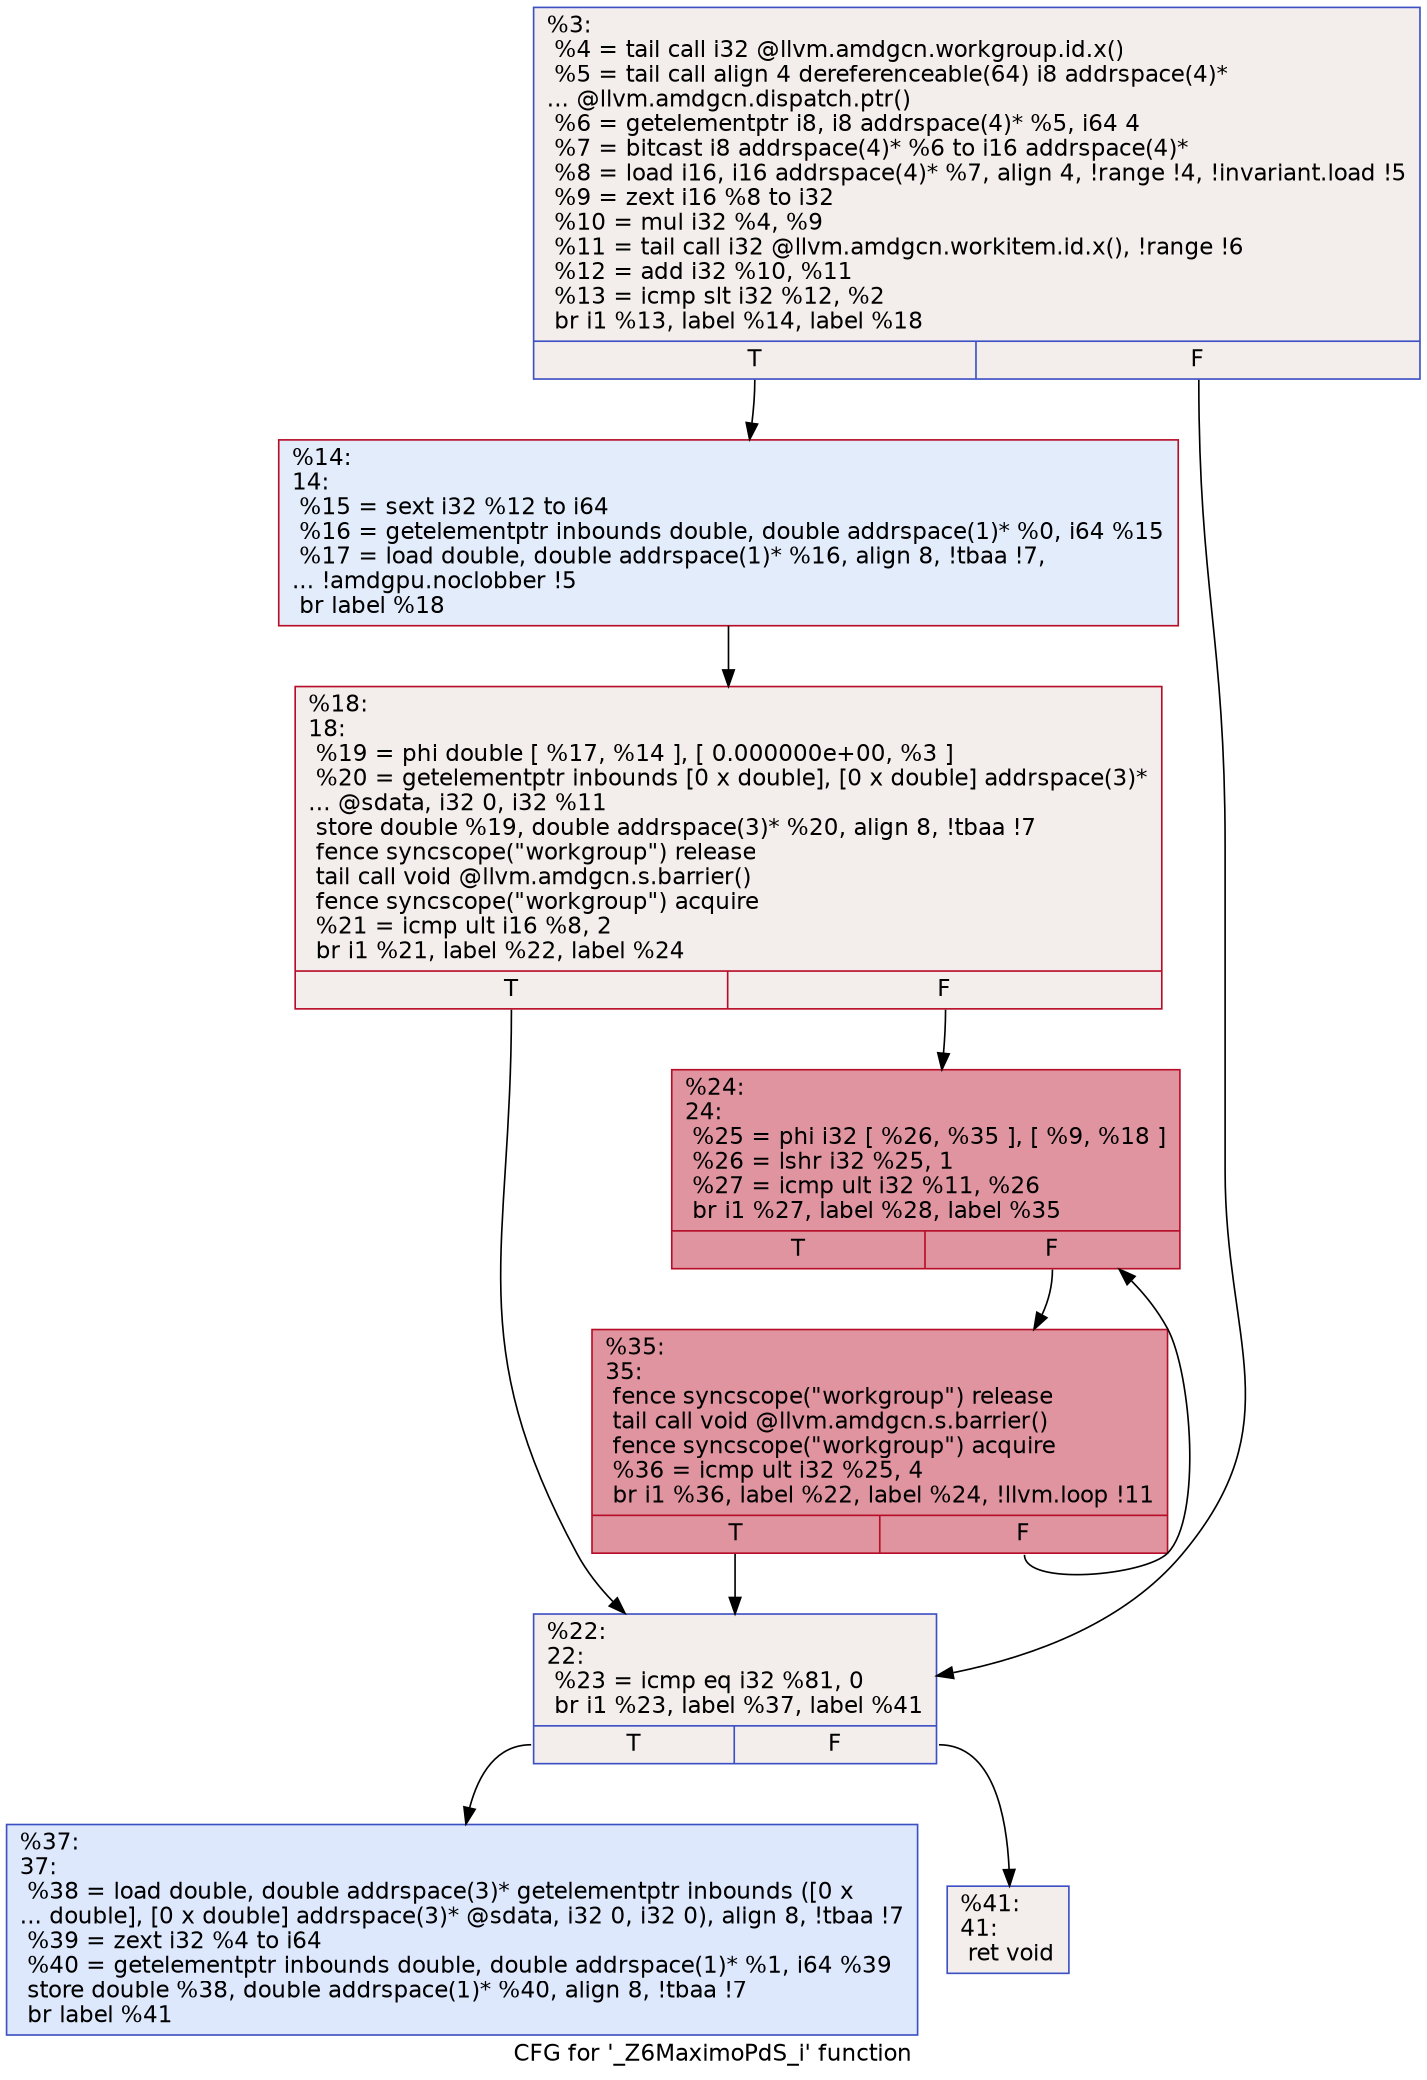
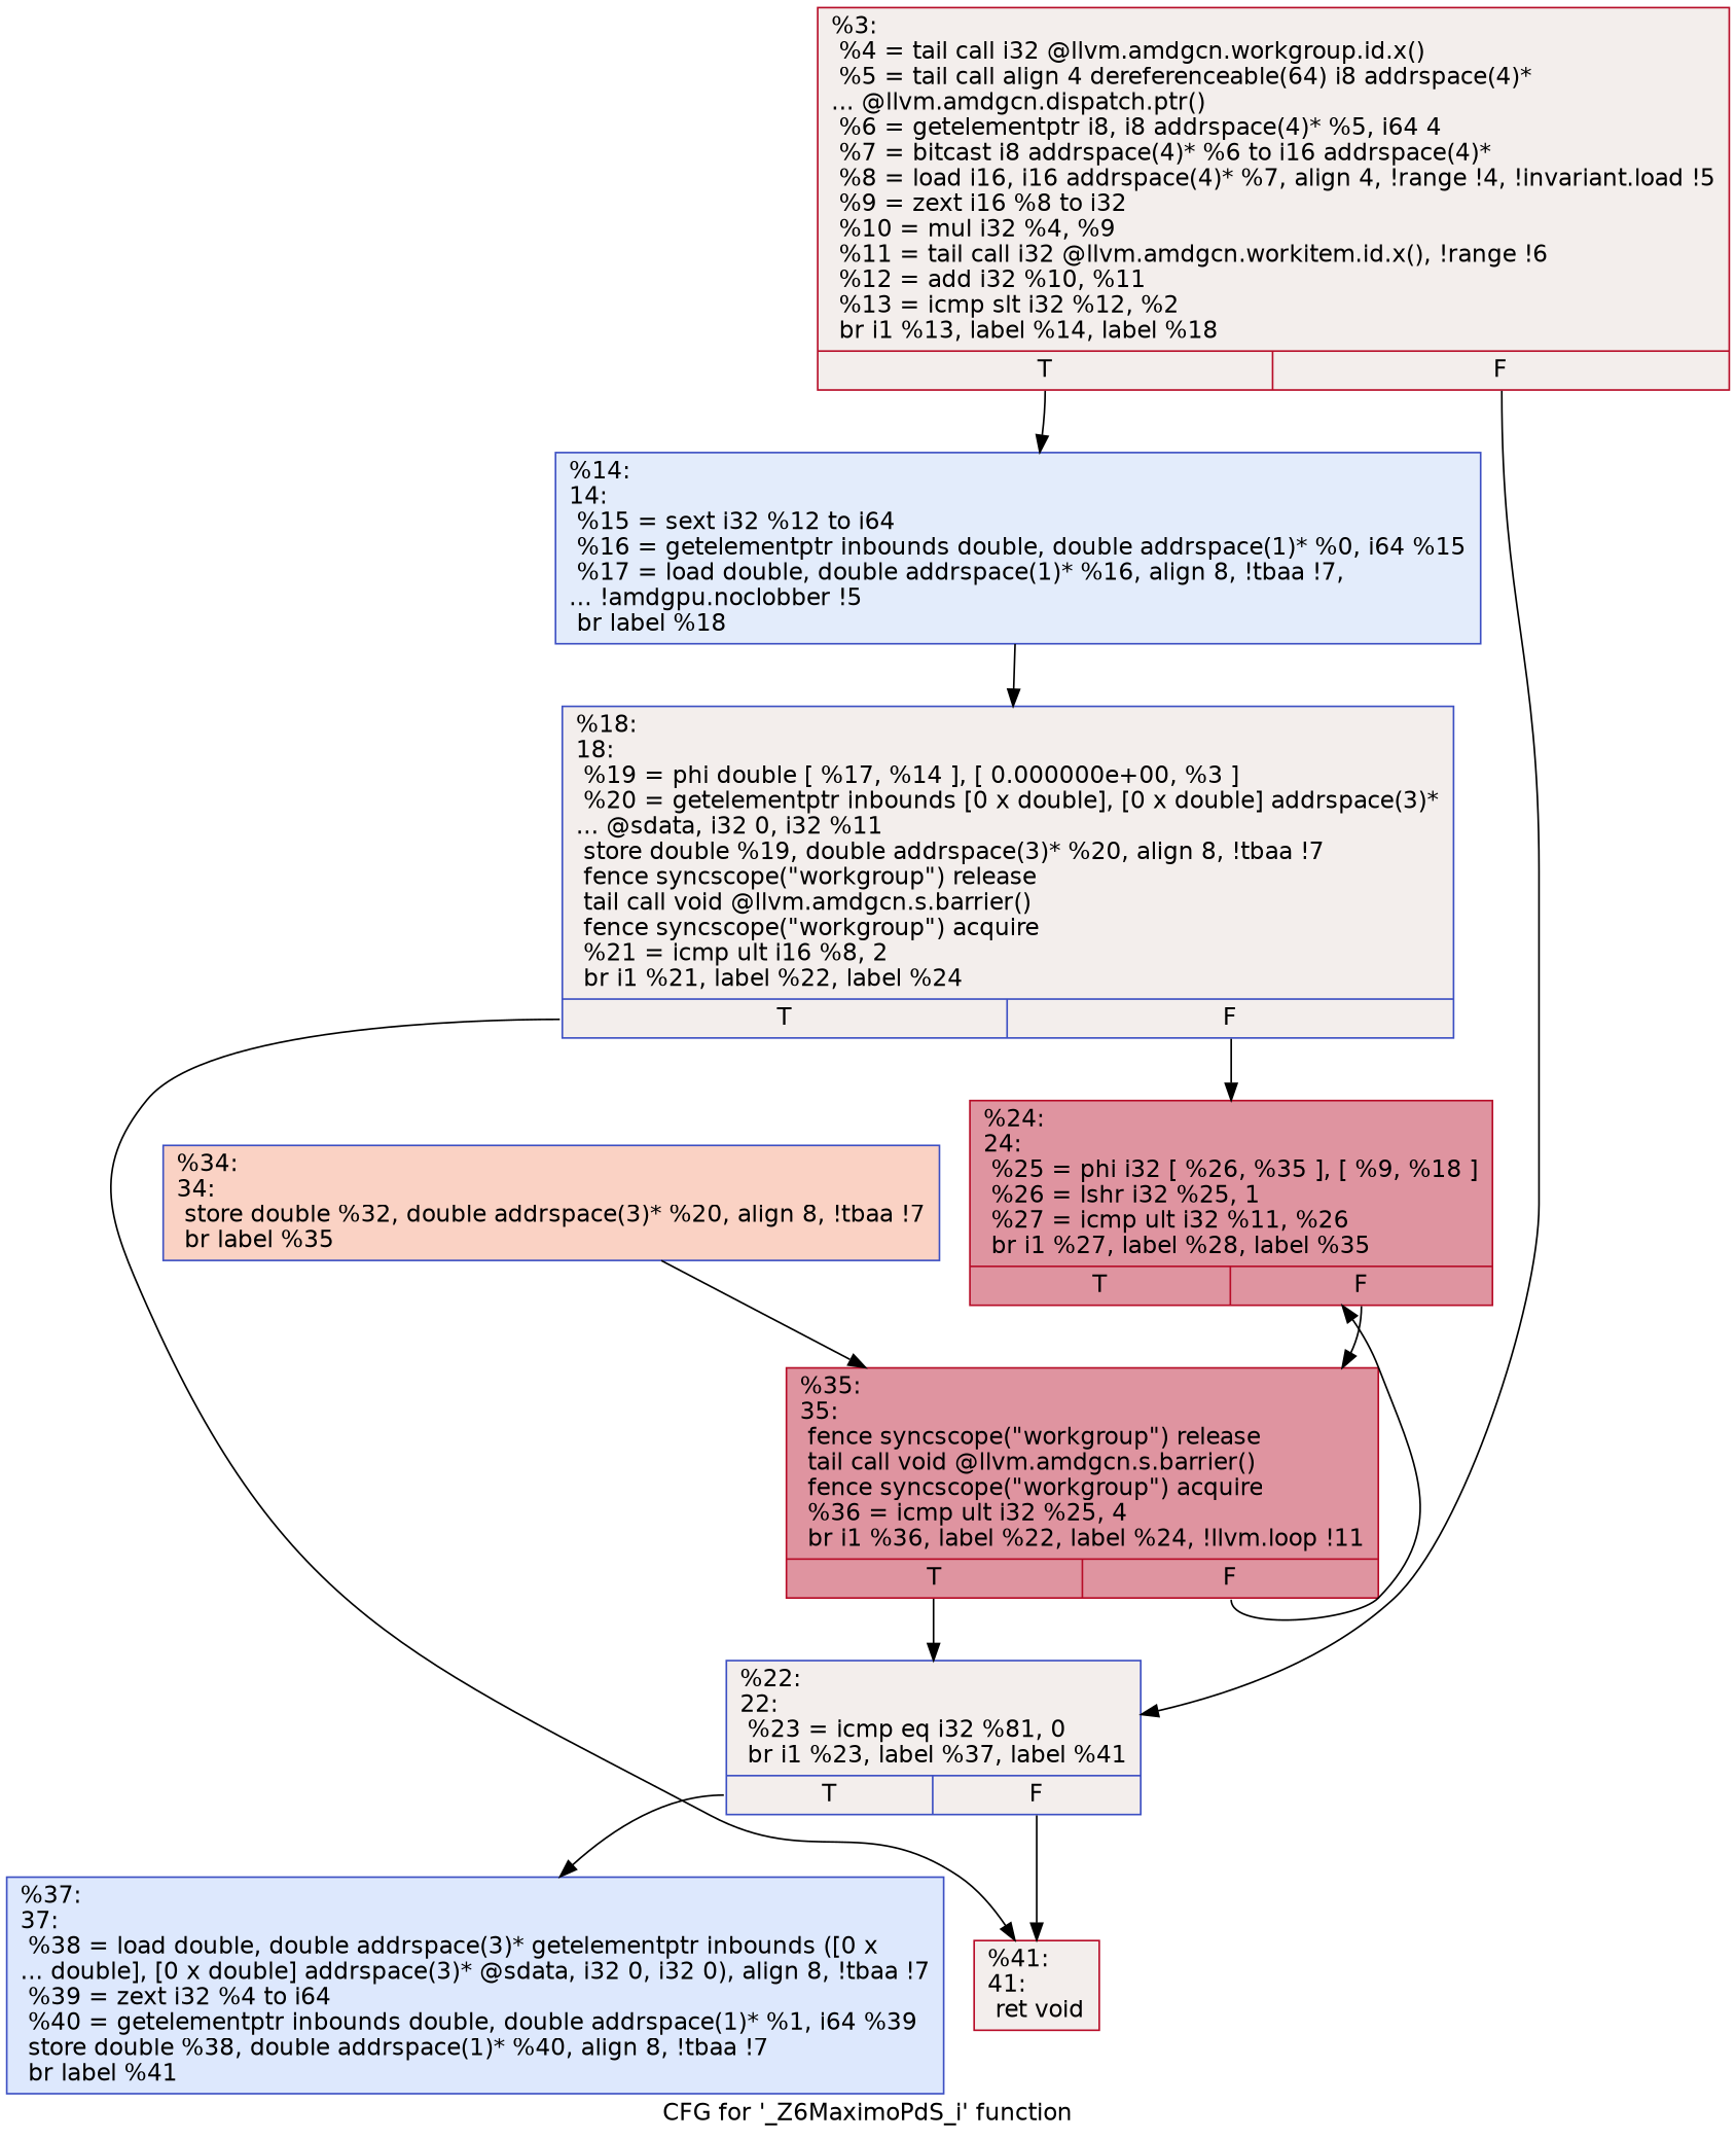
  digraph {
    fontname="DejaVu Sans"
    label="CFG for '_Z6MaximoPdS_i' function"
    node [color="#3d50c3ff" fillcolor="#e3d9d370" fontname="DejaVu Sans" shape=record style=filled]
    edge [fontname="DejaVu Sans" tailport=s0]
-   n1 [label="{%3:\l  %4 = tail call i32 @llvm.amdgcn.workgroup.id.x()\l  %5 = tail call align 4 dereferenceable(64) i8 addrspace(4)*\l... @llvm.amdgcn.dispatch.ptr()\l  %6 = getelementptr i8, i8 addrspace(4)* %5, i64 4\l  %7 = bitcast i8 addrspace(4)* %6 to i16 addrspace(4)*\l  %8 = load i16, i16 addrspace(4)* %7, align 4, !range !4, !invariant.load !5\l  %9 = zext i16 %8 to i32\l  %10 = mul i32 %4, %9\l  %11 = tail call i32 @llvm.amdgcn.workitem.id.x(), !range !6\l  %12 = add i32 %10, %11\l  %13 = icmp slt i32 %12, %2\l  br i1 %13, label %14, label %18\l|{<s0>T|<s1>F}}"]
-   n2 [color="#b70d28ff" fillcolor="#bfd3f670" label="{%14:\l14:                                               \l  %15 = sext i32 %12 to i64\l  %16 = getelementptr inbounds double, double addrspace(1)* %0, i64 %15\l  %17 = load double, double addrspace(1)* %16, align 8, !tbaa !7,\l... !amdgpu.noclobber !5\l  br label %18\l}"]
+   n1 [color="#b70d28ff" label="{%3:\l  %4 = tail call i32 @llvm.amdgcn.workgroup.id.x()\l  %5 = tail call align 4 dereferenceable(64) i8 addrspace(4)*\l... @llvm.amdgcn.dispatch.ptr()\l  %6 = getelementptr i8, i8 addrspace(4)* %5, i64 4\l  %7 = bitcast i8 addrspace(4)* %6 to i16 addrspace(4)*\l  %8 = load i16, i16 addrspace(4)* %7, align 4, !range !4, !invariant.load !5\l  %9 = zext i16 %8 to i32\l  %10 = mul i32 %4, %9\l  %11 = tail call i32 @llvm.amdgcn.workitem.id.x(), !range !6\l  %12 = add i32 %10, %11\l  %13 = icmp slt i32 %12, %2\l  br i1 %13, label %14, label %18\l|{<s0>T|<s1>F}}"]
+   n2 [fillcolor="#bfd3f670" label="{%14:\l14:                                               \l  %15 = sext i32 %12 to i64\l  %16 = getelementptr inbounds double, double addrspace(1)* %0, i64 %15\l  %17 = load double, double addrspace(1)* %16, align 8, !tbaa !7,\l... !amdgpu.noclobber !5\l  br label %18\l}"]
    n3 [label="{%22:\l22:                                               \l  %23 = icmp eq i32 %81, 0\l  br i1 %23, label %37, label %41\l|{<s0>T|<s1>F}}"]
-   n4 [color="#b70d28ff" label="{%18:\l18:                                               \l  %19 = phi double [ %17, %14 ], [ 0.000000e+00, %3 ]\l  %20 = getelementptr inbounds [0 x double], [0 x double] addrspace(3)*\l... @sdata, i32 0, i32 %11\l  store double %19, double addrspace(3)* %20, align 8, !tbaa !7\l  fence syncscope(\"workgroup\") release\l  tail call void @llvm.amdgcn.s.barrier()\l  fence syncscope(\"workgroup\") acquire\l  %21 = icmp ult i16 %8, 2\l  br i1 %21, label %22, label %24\l|{<s0>T|<s1>F}}"]
+   n4 [label="{%18:\l18:                                               \l  %19 = phi double [ %17, %14 ], [ 0.000000e+00, %3 ]\l  %20 = getelementptr inbounds [0 x double], [0 x double] addrspace(3)*\l... @sdata, i32 0, i32 %11\l  store double %19, double addrspace(3)* %20, align 8, !tbaa !7\l  fence syncscope(\"workgroup\") release\l  tail call void @llvm.amdgcn.s.barrier()\l  fence syncscope(\"workgroup\") acquire\l  %21 = icmp ult i16 %8, 2\l  br i1 %21, label %22, label %24\l|{<s0>T|<s1>F}}"]
    n5 [color="#b70d28ff" fillcolor="#b70d2870" label="{%24:\l24:                                               \l  %25 = phi i32 [ %26, %35 ], [ %9, %18 ]\l  %26 = lshr i32 %25, 1\l  %27 = icmp ult i32 %11, %26\l  br i1 %27, label %28, label %35\l|{<s0>T|<s1>F}}"]
    n6 [fillcolor="#b2ccfb70" label="{%37:\l37:                                               \l  %38 = load double, double addrspace(3)* getelementptr inbounds ([0 x\l... double], [0 x double] addrspace(3)* @sdata, i32 0, i32 0), align 8, !tbaa !7\l  %39 = zext i32 %4 to i64\l  %40 = getelementptr inbounds double, double addrspace(1)* %1, i64 %39\l  store double %38, double addrspace(1)* %40, align 8, !tbaa !7\l  br label %41\l}"]
-   n7 [label="{%41:\l41:                                               \l  ret void\l}"]
+   n7 [color="#b70d28ff" label="{%41:\l41:                                               \l  ret void\l}"]
    n8 [color="#b70d28ff" fillcolor="#b70d2870" label="{%35:\l35:                                               \l  fence syncscope(\"workgroup\") release\l  tail call void @llvm.amdgcn.s.barrier()\l  fence syncscope(\"workgroup\") acquire\l  %36 = icmp ult i32 %25, 4\l  br i1 %36, label %22, label %24, !llvm.loop !11\l|{<s0>T|<s1>F}}"]
+   n9 [fillcolor="#f4987a70" label="{%34:\l34:                                               \l  store double %32, double addrspace(3)* %20, align 8, !tbaa !7\l  br label %35\l}"]
    n1 -> n2
    n1 -> n3 [tailport=s1]
    n2 -> n4
    n3 -> n6
    n3 -> n7 [tailport=s1]
-   n4 -> n3
+   n4 -> n7
    n4 -> n5 [tailport=s1]
    n5 -> n8 [tailport=s1]
    n8 -> n3
    n8 -> n5 [tailport=s1]
+   n9 -> n8
  }
